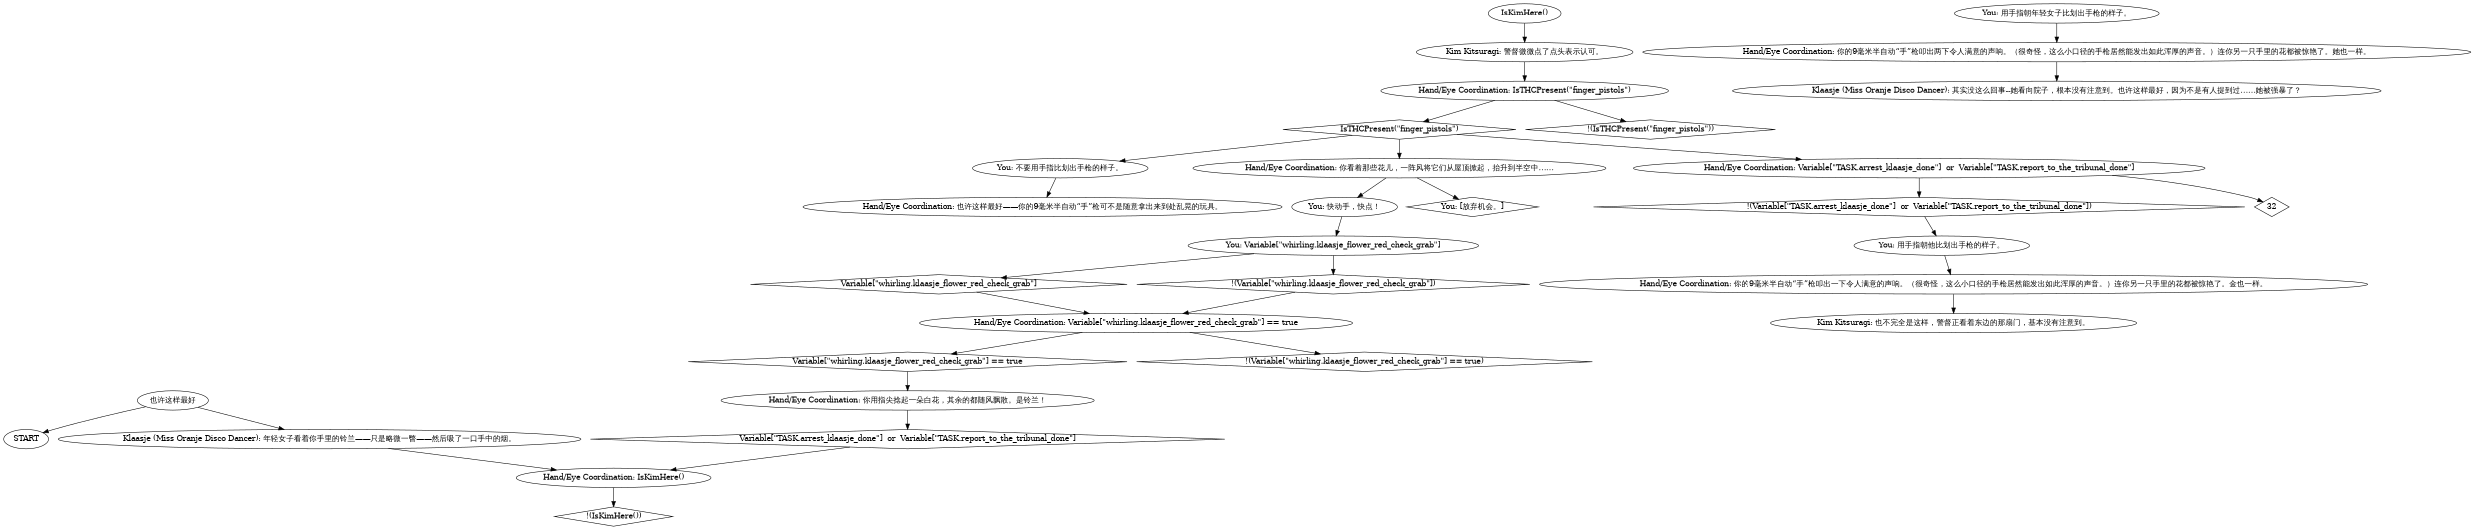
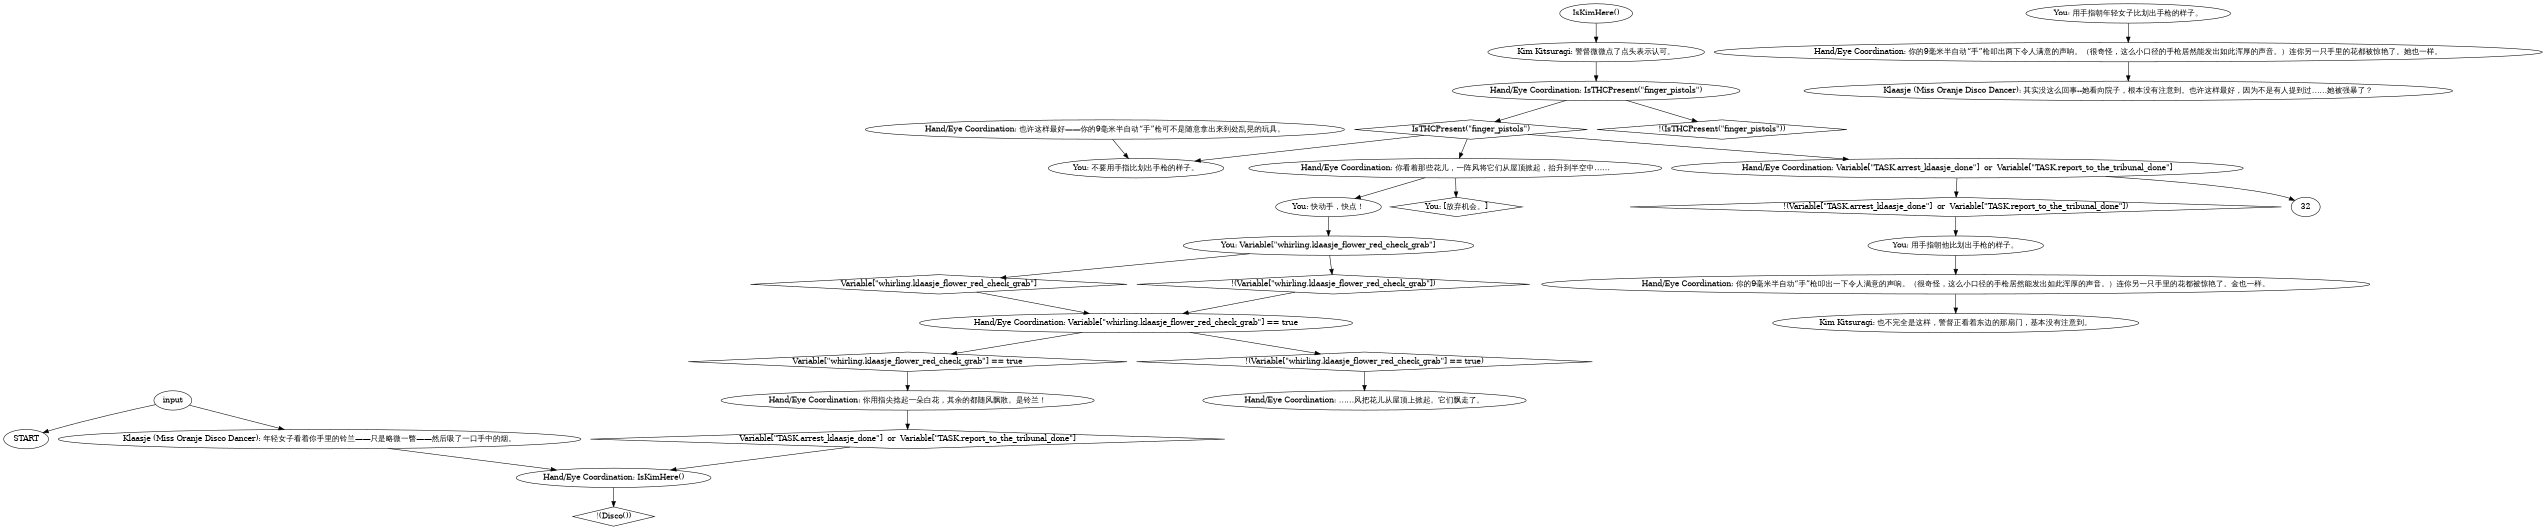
  digraph {
    n1 [label=START]
-   n2 [label="也许这样最好"]
+   n2 [label=input]
    n3 [label="Klaasje (Miss Oranje Disco Dancer): 年轻女子看着你手里的铃兰——只是略微一瞥——然后吸了一口手中的烟。"]
    n4 [label="Hand/Eye Coordination: IsKimHere()"]
    n5 [label="Kim Kitsuragi: 警督微微点了点头表示认可。"]
    n6 [label="Hand/Eye Coordination: IsTHCPresent(\"finger_pistols\")"]
    n7 [label="IsTHCPresent(\"finger_pistols\")" shape=diamond]
    n8 [label="!(IsTHCPresent(\"finger_pistols\"))" shape=diamond]
    n9 [label="You: 快动手，快点！"]
    n10 [label="You: Variable[\"whirling.klaasje_flower_red_check_grab\"]"]
    n11 [label="Variable[\"whirling.klaasje_flower_red_check_grab\"]" shape=diamond]
    n12 [label="!(Variable[\"whirling.klaasje_flower_red_check_grab\"])" shape=diamond]
    n13 [label="Hand/Eye Coordination: Variable[\"whirling.klaasje_flower_red_check_grab\"] == true"]
    n14 [label="Variable[\"whirling.klaasje_flower_red_check_grab\"] == true" shape=diamond]
    n15 [label="!(Variable[\"whirling.klaasje_flower_red_check_grab\"] == true)" shape=diamond]
    n16 [label="You: [放弃机会。]" shape=diamond]
    n17 [label="Hand/Eye Coordination: 你用指尖捻起一朵白花，其余的都随风飘散。是铃兰！"]
    n18 [label="Variable[\"TASK.arrest_klaasje_done\"]  or  Variable[\"TASK.report_to_the_tribunal_done\"]" shape=diamond]
    n19 [label="Hand/Eye Coordination: 你的9毫米半自动“手”枪叩出一下令人满意的声响。（很奇怪，这么小口径的手枪居然能发出如此浑厚的声音。）连你另一只手里的花都被惊艳了。金也一样。"]
    n20 [label="Kim Kitsuragi: 也不完全是这样，警督正看着东边的那扇门，基本没有注意到。"]
    n21 [label="You: 不要用手指比划出手枪的样子。"]
    n22 [label="Hand/Eye Coordination: 你看着那些花儿，一阵风将它们从屋顶掀起，抬升到半空中……"]
    n23 [label="Hand/Eye Coordination: Variable[\"TASK.arrest_klaasje_done\"]  or  Variable[\"TASK.report_to_the_tribunal_done\"]"]
    n24 [label="Hand/Eye Coordination: 也许这样最好——你的9毫米半自动“手”枪可不是随意拿出来到处乱晃的玩具。"]
    n25 [label="!(Variable[\"TASK.arrest_klaasje_done\"]  or  Variable[\"TASK.report_to_the_tribunal_done\"])" shape=diamond]
-   32 [shape=diamond]
-   n28 [label="!(IsKimHere())" shape=diamond]
+   32
+   n27 [label="Hand/Eye Coordination: ……风把花儿从屋顶上掀起。它们飘走了。"]
+   n28 [label="!(Disco())" shape=diamond]
    n29 [label="IsKimHere()" shape=ellipse]
    n30 [label="Hand/Eye Coordination: 你的9毫米半自动“手”枪叩出两下令人满意的声响。（很奇怪，这么小口径的手枪居然能发出如此浑厚的声音。）连你另一只手里的花都被惊艳了。她也一样。"]
    n31 [label="Klaasje (Miss Oranje Disco Dancer): 其实没这么回事--她看向院子，根本没有注意到。也许这样最好，因为不是有人提到过……她被强暴了？"]
    n32 [label="You: 用手指朝年轻女子比划出手枪的样子。"]
    n33 [label="You: 用手指朝他比划出手枪的样子。"]
    n2 -> n1
    n2 -> n3
    n3 -> n4
    n4 -> n28
    n5 -> n6
    n6 -> n7
    n6 -> n8
    n7 -> n21
    n7 -> n22
    n7 -> n23
    n9 -> n10
    n10 -> n11
    n10 -> n12
    n11 -> n13
    n12 -> n13
    n13 -> n14
    n13 -> n15
    n14 -> n17
+   n15 -> n27
    n17 -> n18
    n18 -> n4
    n19 -> n20
-   n21 -> n24
+   n24 -> n21
    n22 -> n9
    n22 -> n16
    n23 -> n25
    n23 -> 32
    n25 -> n33
    n29 -> n5
    n30 -> n31
    n32 -> n30
    n33 -> n19
  }
